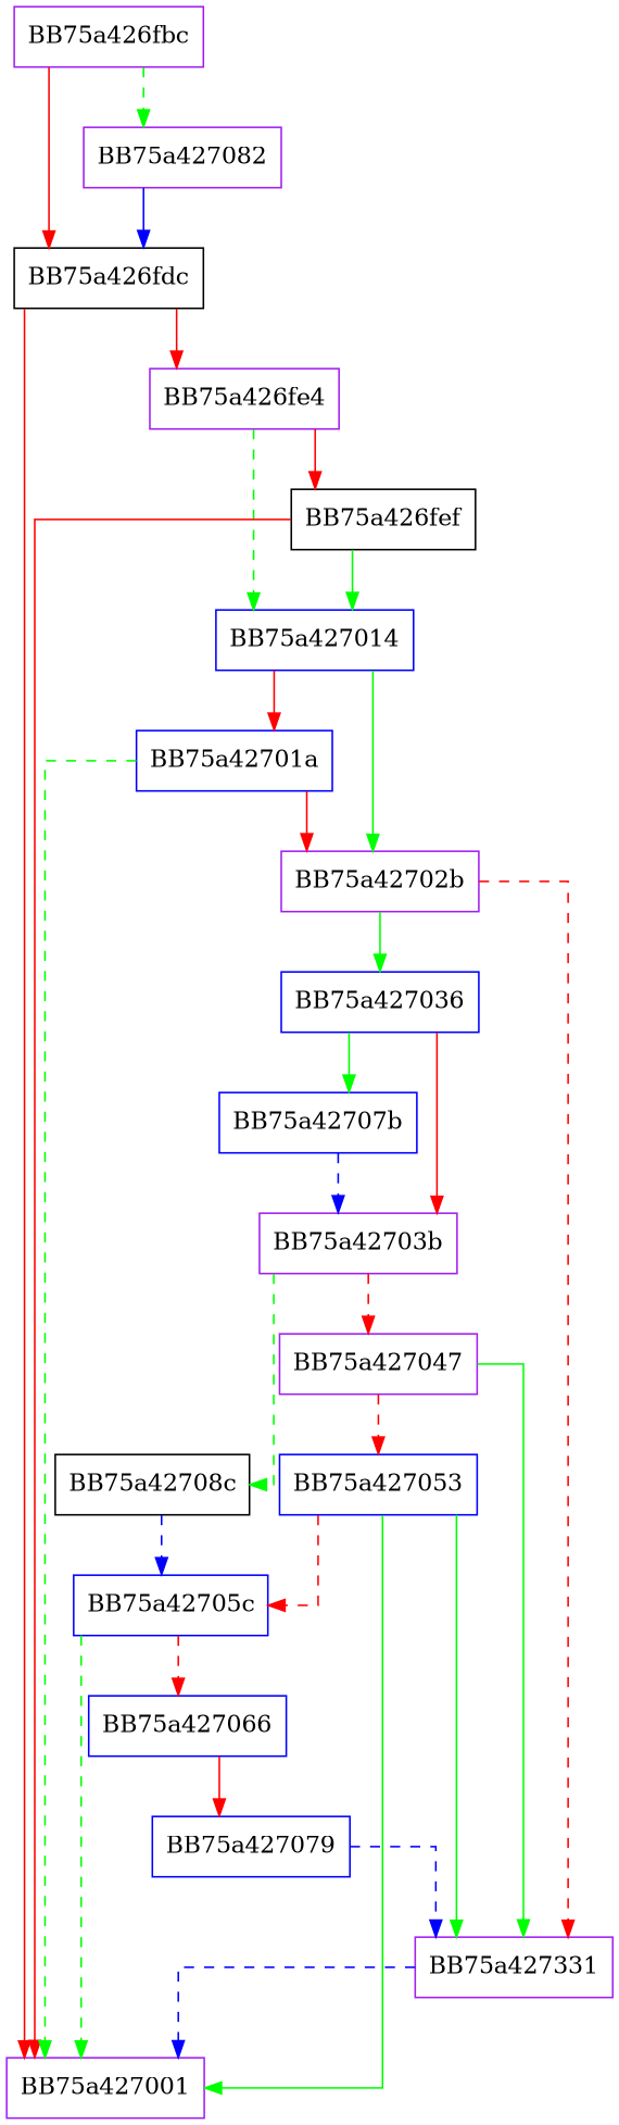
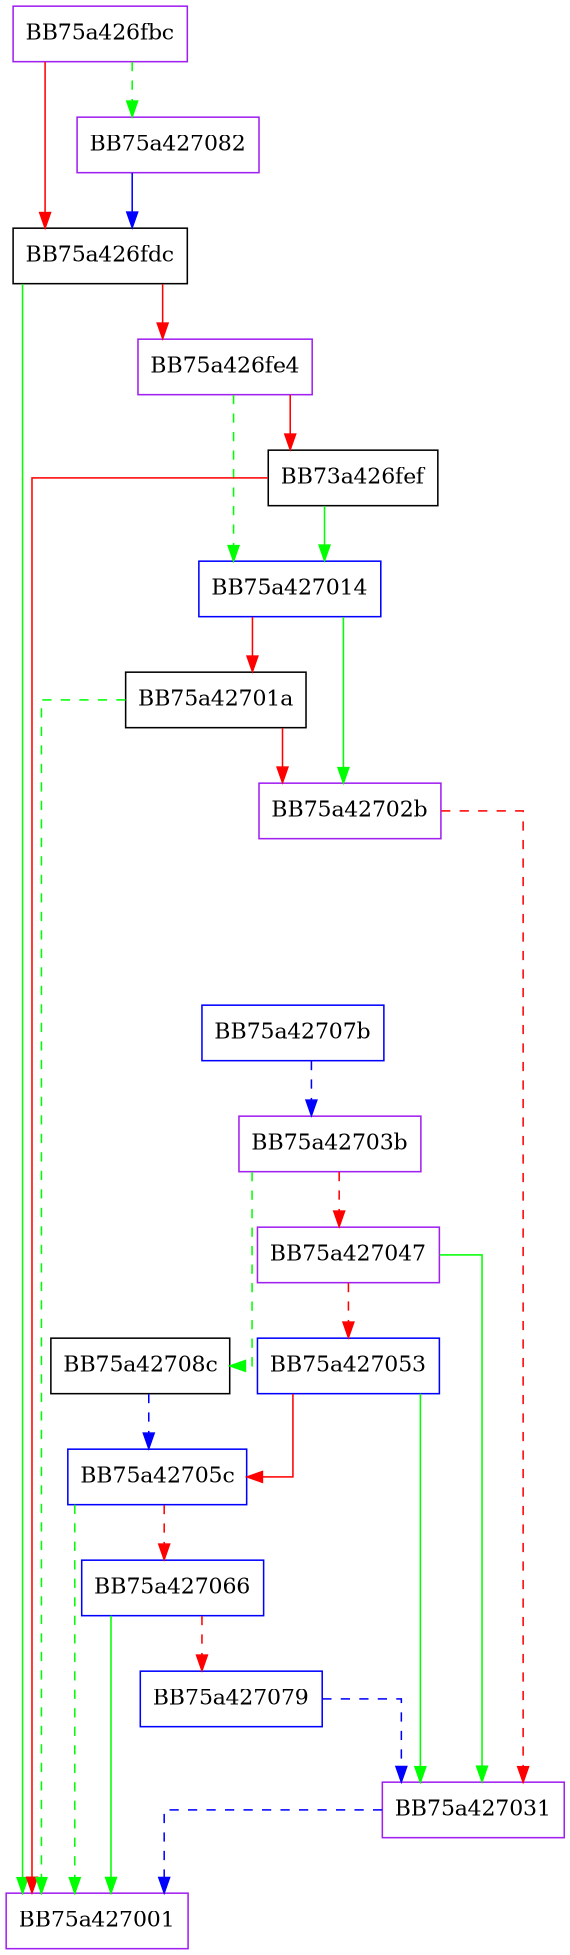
  digraph {
    splines=ortho
    node [color=purple shape=box]
    edge [color=green style=solid]
    BB75a426fbc
    BB75a427082
    BB75a426fdc [color=black]
    BB75a427001
    BB75a426fe4
    BB75a427014 [color=blue]
-   BB75a426fef [color=black]
+   BB75a426fef [color=black label=BB73a426fef]
    BB75a42702b
-   BB75a42701a [color=blue]
-   BB75a427036 [color=blue]
-   BB75a427031 [label=BB75a427331]
+   BB75a42701a [color=black]
+   BB75a427031
    BB75a42707b [color=blue]
    BB75a42703b
    BB75a42708c [color=black]
    BB75a427047
    BB75a42705c [color=blue]
    BB75a427053 [color=blue]
    BB75a427066 [color=blue]
    BB75a427079 [color=blue]
    BB75a426fbc -> BB75a427082 [style=dashed]
    BB75a426fbc -> BB75a426fdc [color=red]
    BB75a427082 -> BB75a426fdc [color=blue]
-   BB75a426fdc -> BB75a427001 [color=red]
+   BB75a426fdc -> BB75a427001
    BB75a426fdc -> BB75a426fe4 [color=red]
    BB75a426fe4 -> BB75a427014 [style=dashed]
    BB75a426fe4 -> BB75a426fef [color=red]
    BB75a427014 -> BB75a42702b
    BB75a427014 -> BB75a42701a [color=red]
    BB75a426fef -> BB75a427001 [color=red]
    BB75a426fef -> BB75a427014
-   BB75a42702b -> BB75a427036
    BB75a42702b -> BB75a427031 [color=red style=dashed]
    BB75a42701a -> BB75a427001 [style=dashed]
    BB75a42701a -> BB75a42702b [color=red]
-   BB75a427036 -> BB75a42707b
-   BB75a427036 -> BB75a42703b [color=red]
    BB75a427031 -> BB75a427001 [color=blue style=dashed]
    BB75a42707b -> BB75a42703b [color=blue style=dashed]
    BB75a42703b -> BB75a42708c [style=dashed]
    BB75a42703b -> BB75a427047 [color=red style=dashed]
    BB75a42708c -> BB75a42705c [color=blue style=dashed]
    BB75a427047 -> BB75a427031
    BB75a427047 -> BB75a427053 [color=red style=dashed]
    BB75a42705c -> BB75a427001 [style=dashed]
    BB75a42705c -> BB75a427066 [color=red style=dashed]
    BB75a427053 -> BB75a427031
-   BB75a427053 -> BB75a42705c [color=red style=dashed]
-   BB75a427053 -> BB75a427001
-   BB75a427066 -> BB75a427079 [color=red]
+   BB75a427053 -> BB75a42705c [color=red]
+   BB75a427066 -> BB75a427001
+   BB75a427066 -> BB75a427079 [color=red style=dashed]
    BB75a427079 -> BB75a427031 [color=blue style=dashed]
  }
